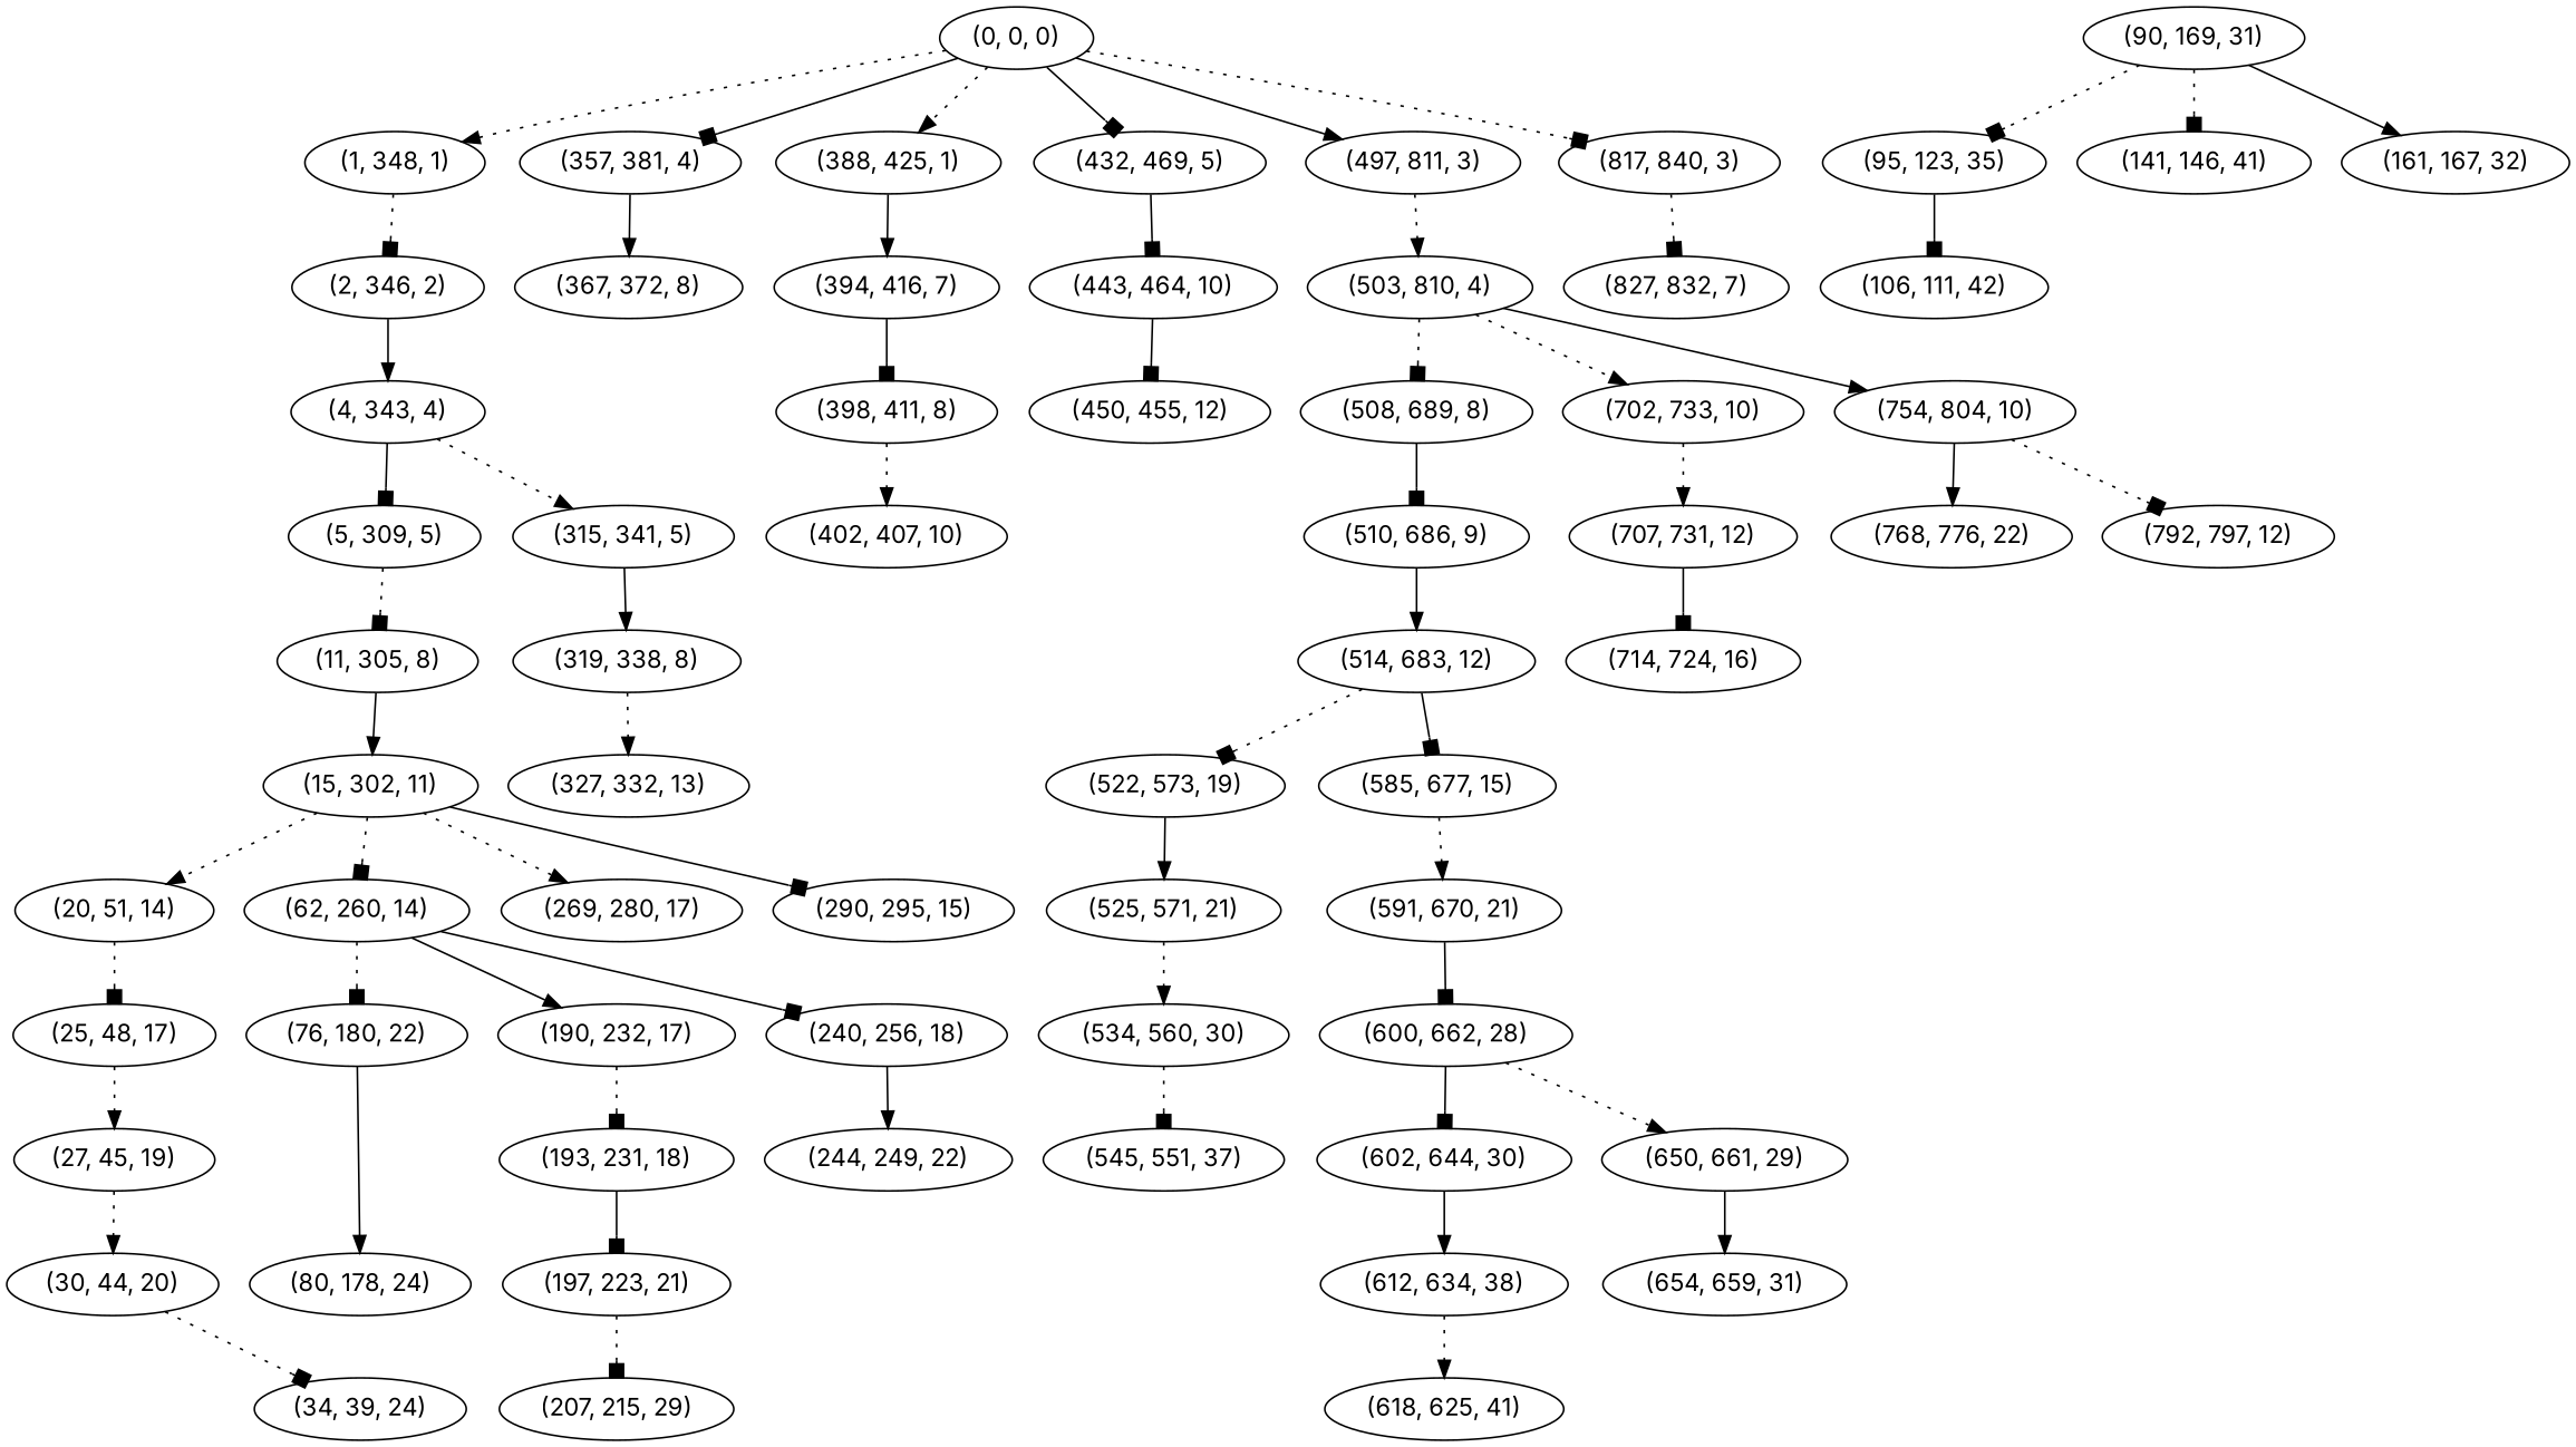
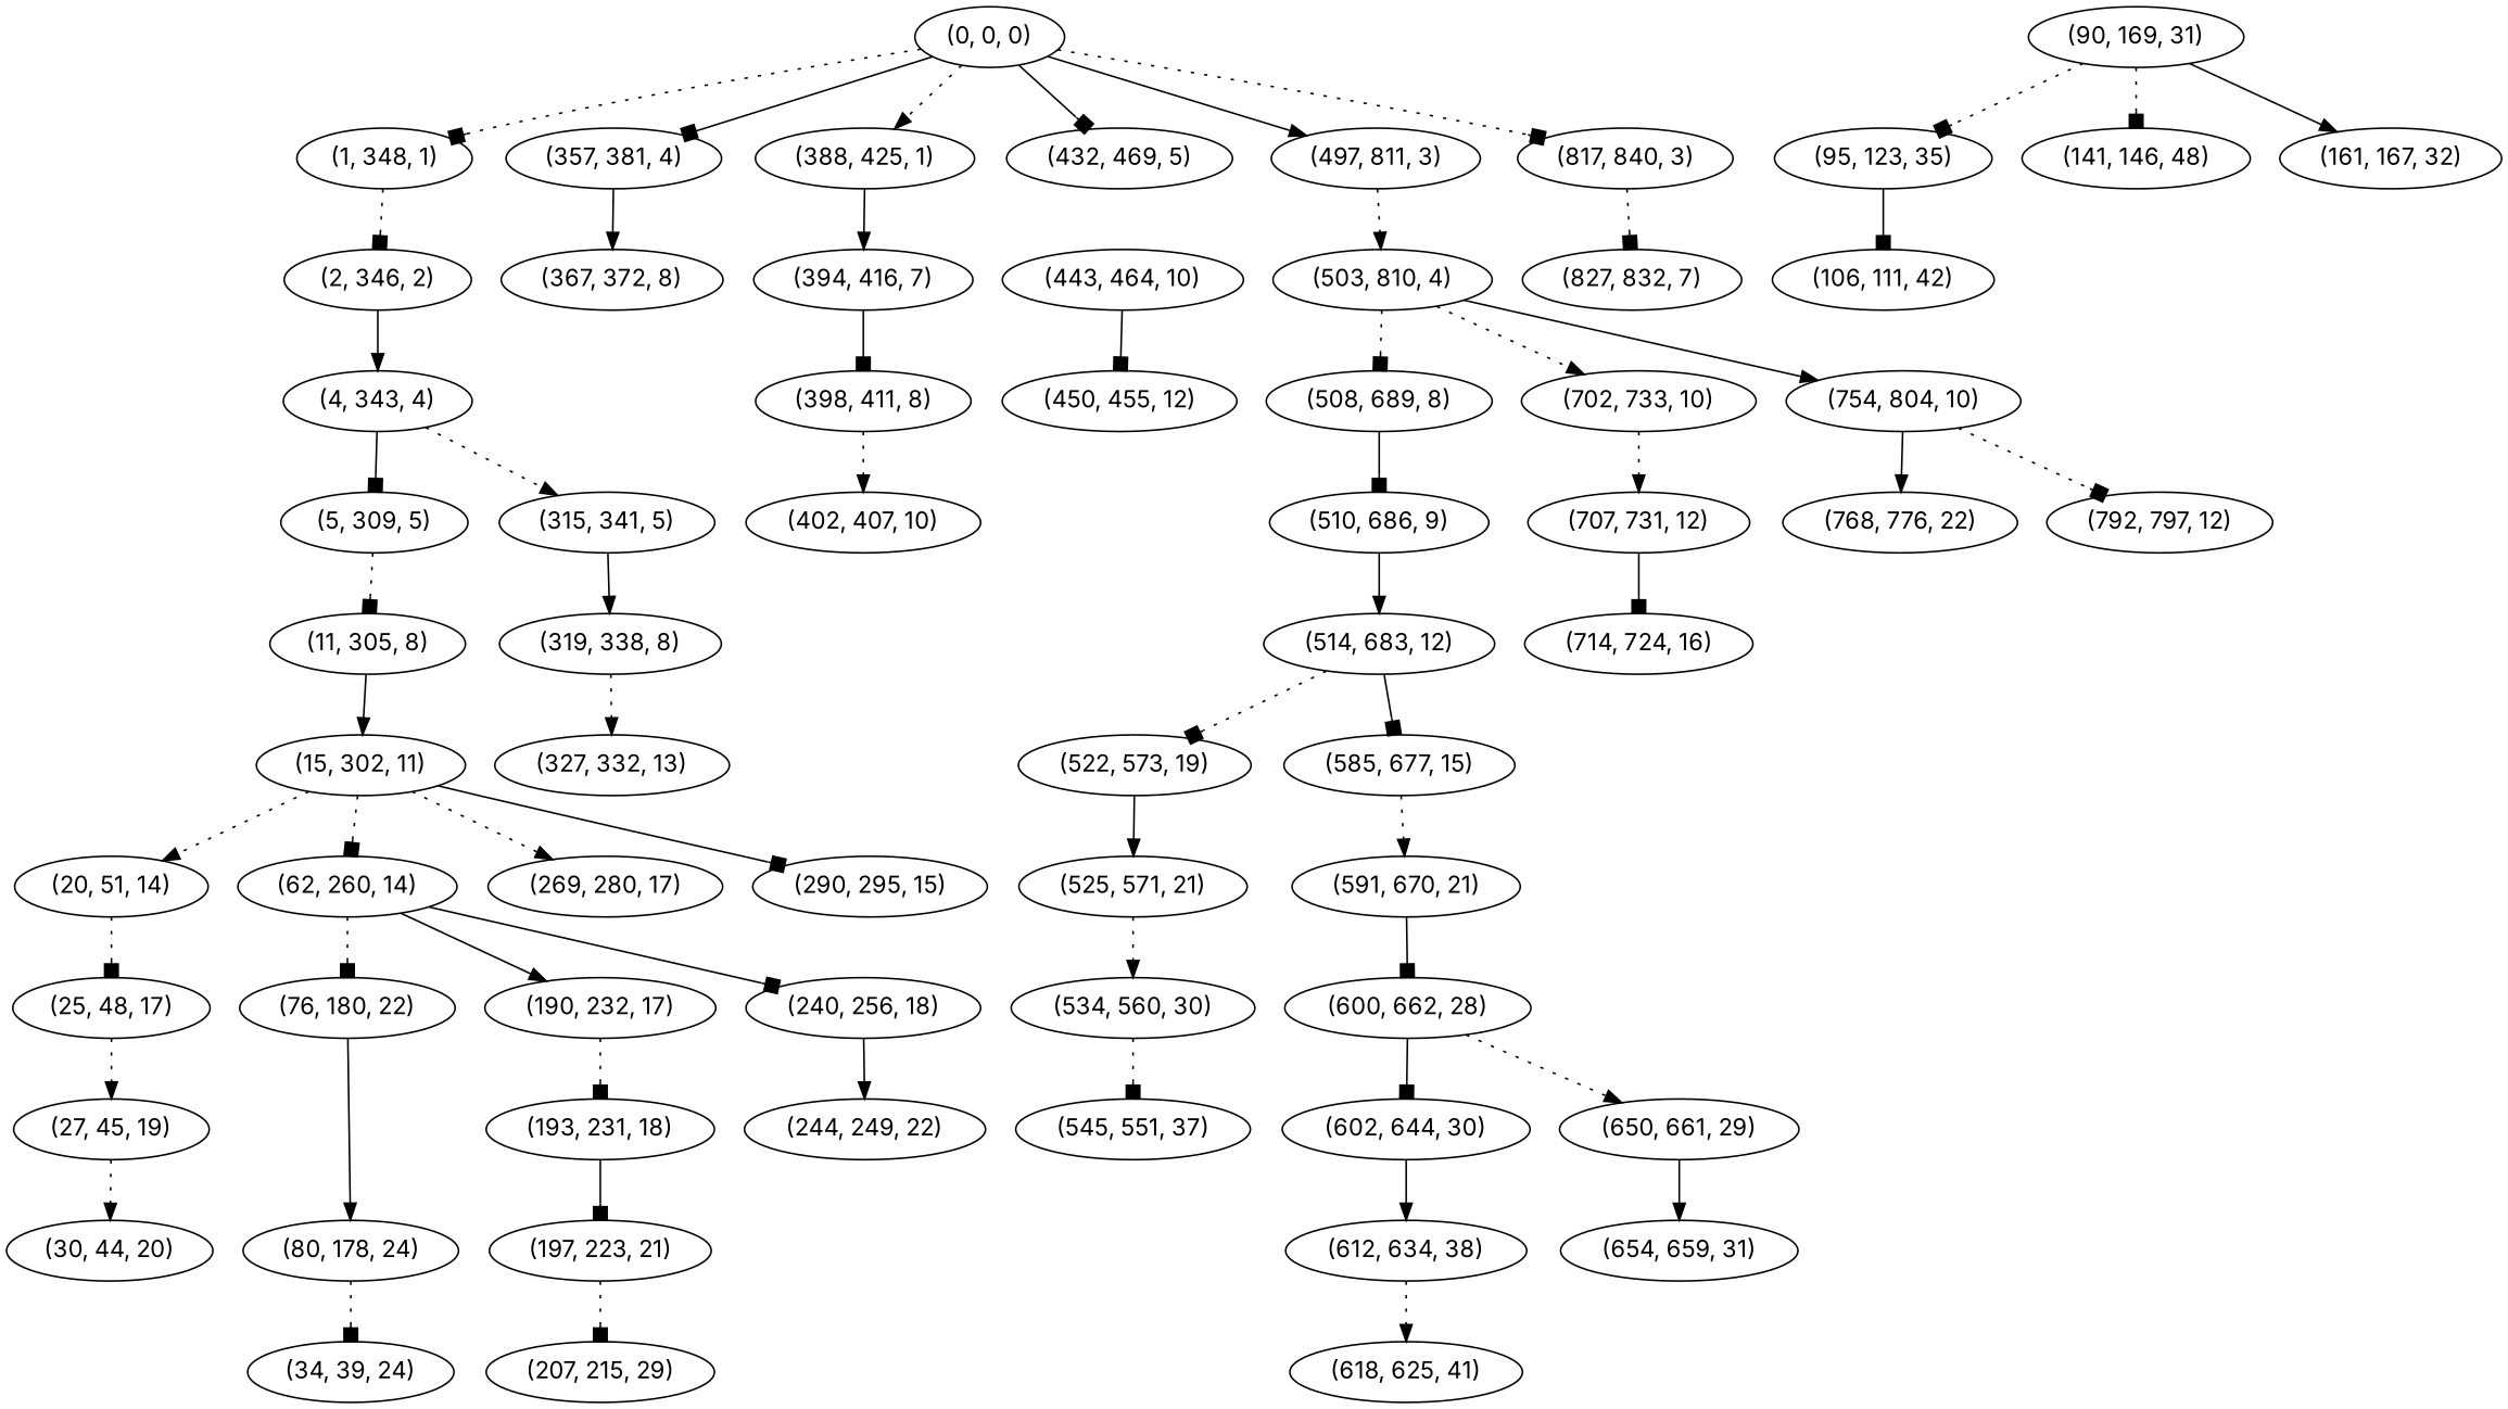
  digraph {
    fontname=Inter
    node [fontname=Inter]
    edge [arrowhead=box fontname=Inter style=dotted]
    "(0, 0, 0)"
    "(1, 348, 1)"
    "(357, 381, 4)"
    "(388, 425, 1)"
    "(432, 469, 5)"
    "(497, 811, 3)"
    "(817, 840, 3)"
    "(2, 346, 2)"
    "(367, 372, 8)"
    "(394, 416, 7)"
    "(443, 464, 10)"
    "(503, 810, 4)"
    "(827, 832, 7)"
    "(4, 343, 4)"
    "(5, 309, 5)"
    "(315, 341, 5)"
    "(11, 305, 8)"
    "(319, 338, 8)"
    "(15, 302, 11)"
    "(20, 51, 14)"
    "(62, 260, 14)"
    "(269, 280, 17)"
    "(290, 295, 15)"
    "(25, 48, 17)"
    "(76, 180, 22)"
    "(190, 232, 17)"
    "(240, 256, 18)"
    "(27, 45, 19)"
    "(30, 44, 20)"
    "(34, 39, 24)"
    "(80, 178, 24)"
    "(193, 231, 18)"
    "(244, 249, 22)"
    "(90, 169, 31)"
    "(95, 123, 35)"
-   "(141, 146, 41)"
+   "(141, 146, 41)" [label="(141, 146, 48)"]
    "(161, 167, 32)"
    "(106, 111, 42)"
    "(197, 223, 21)"
    "(207, 215, 29)"
    "(327, 332, 13)"
    "(398, 411, 8)"
    "(402, 407, 10)"
    "(450, 455, 12)"
    "(508, 689, 8)"
    "(702, 733, 10)"
    "(754, 804, 10)"
    "(510, 686, 9)"
    "(707, 731, 12)"
    "(768, 776, 22)"
    "(792, 797, 12)"
    "(514, 683, 12)"
    "(522, 573, 19)"
    "(585, 677, 15)"
    "(525, 571, 21)"
    "(591, 670, 21)"
    "(534, 560, 30)"
    "(545, 551, 37)"
    "(600, 662, 28)"
    "(602, 644, 30)"
    "(650, 661, 29)"
    "(612, 634, 38)"
    "(654, 659, 31)"
    "(618, 625, 41)"
    "(714, 724, 16)"
-   "(0, 0, 0)" -> "(1, 348, 1)" [arrowhead=normal]
+   "(0, 0, 0)" -> "(1, 348, 1)"
    "(0, 0, 0)" -> "(357, 381, 4)" [style=solid]
    "(0, 0, 0)" -> "(388, 425, 1)" [arrowhead=normal]
    "(0, 0, 0)" -> "(432, 469, 5)" [style=solid]
    "(0, 0, 0)" -> "(497, 811, 3)" [arrowhead=normal style=solid]
    "(0, 0, 0)" -> "(817, 840, 3)"
    "(1, 348, 1)" -> "(2, 346, 2)"
    "(357, 381, 4)" -> "(367, 372, 8)" [arrowhead=normal style=solid]
    "(388, 425, 1)" -> "(394, 416, 7)" [arrowhead=normal style=solid]
-   "(432, 469, 5)" -> "(443, 464, 10)" [style=solid]
    "(497, 811, 3)" -> "(503, 810, 4)" [arrowhead=normal]
    "(817, 840, 3)" -> "(827, 832, 7)"
    "(2, 346, 2)" -> "(4, 343, 4)" [arrowhead=normal style=solid]
    "(394, 416, 7)" -> "(398, 411, 8)" [style=solid]
    "(443, 464, 10)" -> "(450, 455, 12)" [style=solid]
    "(503, 810, 4)" -> "(508, 689, 8)"
    "(503, 810, 4)" -> "(702, 733, 10)" [arrowhead=normal]
    "(503, 810, 4)" -> "(754, 804, 10)" [arrowhead=normal style=solid]
    "(4, 343, 4)" -> "(5, 309, 5)" [style=solid]
    "(4, 343, 4)" -> "(315, 341, 5)" [arrowhead=normal]
    "(5, 309, 5)" -> "(11, 305, 8)"
    "(315, 341, 5)" -> "(319, 338, 8)" [arrowhead=normal style=solid]
    "(11, 305, 8)" -> "(15, 302, 11)" [arrowhead=normal style=solid]
    "(319, 338, 8)" -> "(327, 332, 13)" [arrowhead=normal]
    "(15, 302, 11)" -> "(20, 51, 14)" [arrowhead=normal]
    "(15, 302, 11)" -> "(62, 260, 14)"
    "(15, 302, 11)" -> "(269, 280, 17)" [arrowhead=normal]
    "(15, 302, 11)" -> "(290, 295, 15)" [style=solid]
    "(20, 51, 14)" -> "(25, 48, 17)"
    "(62, 260, 14)" -> "(76, 180, 22)"
    "(62, 260, 14)" -> "(190, 232, 17)" [arrowhead=normal style=solid]
    "(62, 260, 14)" -> "(240, 256, 18)" [style=solid]
    "(25, 48, 17)" -> "(27, 45, 19)" [arrowhead=normal]
    "(76, 180, 22)" -> "(80, 178, 24)" [arrowhead=normal style=solid]
    "(190, 232, 17)" -> "(193, 231, 18)"
    "(240, 256, 18)" -> "(244, 249, 22)" [arrowhead=normal style=solid]
    "(27, 45, 19)" -> "(30, 44, 20)" [arrowhead=normal]
-   "(30, 44, 20)" -> "(34, 39, 24)"
+   "(80, 178, 24)" -> "(34, 39, 24)"
    "(193, 231, 18)" -> "(197, 223, 21)" [style=solid]
    "(90, 169, 31)" -> "(95, 123, 35)"
    "(90, 169, 31)" -> "(141, 146, 41)"
    "(90, 169, 31)" -> "(161, 167, 32)" [arrowhead=normal style=solid]
    "(95, 123, 35)" -> "(106, 111, 42)" [style=solid]
    "(197, 223, 21)" -> "(207, 215, 29)"
    "(398, 411, 8)" -> "(402, 407, 10)" [arrowhead=normal]
    "(508, 689, 8)" -> "(510, 686, 9)" [style=solid]
    "(702, 733, 10)" -> "(707, 731, 12)" [arrowhead=normal]
    "(754, 804, 10)" -> "(768, 776, 22)" [arrowhead=normal style=solid]
    "(754, 804, 10)" -> "(792, 797, 12)"
    "(510, 686, 9)" -> "(514, 683, 12)" [arrowhead=normal style=solid]
    "(707, 731, 12)" -> "(714, 724, 16)" [style=solid]
    "(514, 683, 12)" -> "(522, 573, 19)"
    "(514, 683, 12)" -> "(585, 677, 15)" [style=solid]
    "(522, 573, 19)" -> "(525, 571, 21)" [arrowhead=normal style=solid]
    "(585, 677, 15)" -> "(591, 670, 21)" [arrowhead=normal]
    "(525, 571, 21)" -> "(534, 560, 30)" [arrowhead=normal]
    "(591, 670, 21)" -> "(600, 662, 28)" [style=solid]
    "(534, 560, 30)" -> "(545, 551, 37)"
    "(600, 662, 28)" -> "(602, 644, 30)" [style=solid]
    "(600, 662, 28)" -> "(650, 661, 29)" [arrowhead=normal]
    "(602, 644, 30)" -> "(612, 634, 38)" [arrowhead=normal style=solid]
    "(650, 661, 29)" -> "(654, 659, 31)" [arrowhead=normal style=solid]
    "(612, 634, 38)" -> "(618, 625, 41)" [arrowhead=normal]
  }
